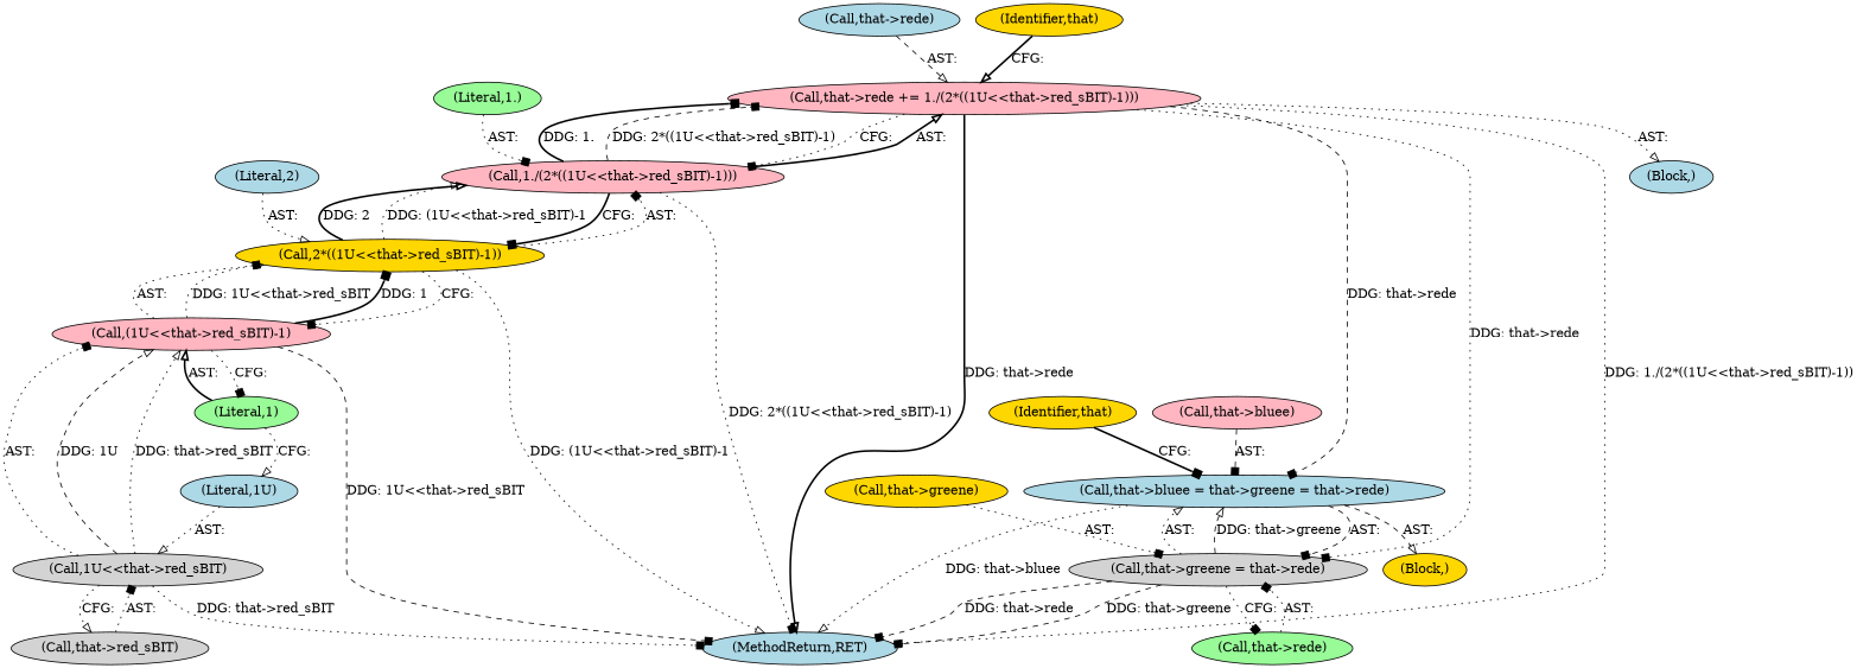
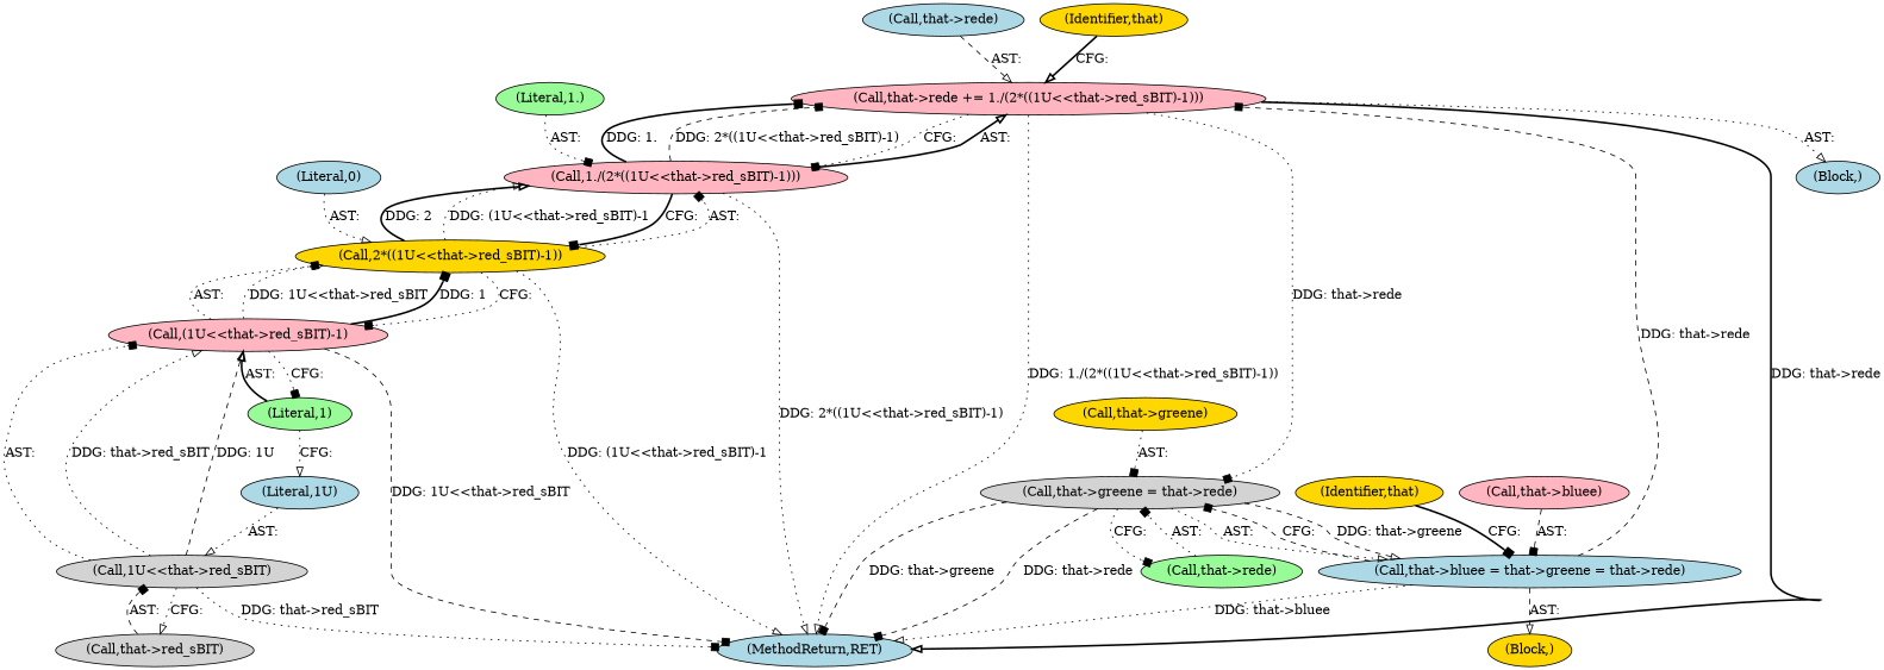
  digraph {
    node [fillcolor=lightblue style=filled]
    edge [arrowhead=box style=dotted]
    n1 [fillcolor=lightpink label="(Call,that->rede += 1./(2*((1U<<that->red_sBIT)-1)))"]
    n2 [fillcolor=lightpink label="(Call,1./(2*((1U<<that->red_sBIT)-1)))"]
    n3 [label="(Call,that->bluee = that->greene = that->rede)"]
    n4 [fillcolor=lightgrey label="(Call,that->greene = that->rede)"]
    n5 [label="(MethodReturn,RET)"]
    n6 [label="(Block,)"]
    n7 [fillcolor=gold label="(Call,2*((1U<<that->red_sBIT)-1))"]
    n8 [fillcolor=gold label="(Block,)"]
    n9 [fillcolor=palegreen label="(Call,that->rede)"]
    n10 [fillcolor=lightpink label="(Call,(1U<<that->red_sBIT)-1)"]
    n11 [fillcolor=palegreen label="(Literal,1)"]
    n12 [label="(Literal,1U)"]
    n13 [fillcolor=lightgrey label="(Call,1U<<that->red_sBIT)"]
    n14 [fillcolor=lightgrey label="(Call,that->red_sBIT)"]
    n15 [fillcolor=lightpink label="(Call,that->bluee)"]
    n16 [label="(Call,that->rede)"]
    n17 [fillcolor=gold label="(Identifier,that)"]
    n18 [fillcolor=palegreen label="(Literal,1.)"]
    n19 [fillcolor=gold label="(Identifier,that)"]
    n20 [fillcolor=gold label="(Call,that->greene)"]
-   n21 [label="(Literal,2)"]
+   n21 [label="(Literal,0)"]
    n1 -> n2 [label="CFG: "]
-   n1 -> n3 [label="DDG: that->rede" style=dashed]
+   n3 -> n1 [label="DDG: that->rede" style=dashed]
    n1 -> n4 [label="DDG: that->rede"]
    n1 -> n5 [arrowhead=onormal label="DDG: that->rede" style=bold]
    n1 -> n5 [arrowhead=onormal label="DDG: 1./(2*((1U<<that->red_sBIT)-1))"]
    n1 -> n6 [arrowhead=onormal label="AST: "]
    n2 -> n1 [arrowhead=onormal label="AST: " style=bold]
    n2 -> n1 [label="DDG: 1." style=bold]
    n2 -> n1 [label="DDG: 2*((1U<<that->red_sBIT)-1)" style=dashed]
-   n2 -> n5 [label="DDG: 2*((1U<<that->red_sBIT)-1)"]
+   n2 -> n5 [arrowhead=onormal label="DDG: 2*((1U<<that->red_sBIT)-1)"]
    n2 -> n7 [label="CFG: " style=bold]
-   n3 -> n4 [label="AST: " style=dashed]
+   n3 -> n4 [label="CFG: " style=dashed]
    n3 -> n5 [arrowhead=onormal label="DDG: that->bluee"]
    n3 -> n8 [arrowhead=onormal label="AST: " style=dashed]
    n4 -> n3 [arrowhead=onormal label="AST: "]
    n4 -> n3 [arrowhead=onormal label="DDG: that->greene" style=dashed]
    n4 -> n5 [label="DDG: that->greene" style=dashed]
    n4 -> n5 [label="DDG: that->rede" style=dashed]
    n4 -> n9 [label="CFG: "]
    n7 -> n2 [label="AST: "]
    n7 -> n2 [arrowhead=onormal label="DDG: 2" style=bold]
    n7 -> n2 [arrowhead=onormal label="DDG: (1U<<that->red_sBIT)-1"]
    n7 -> n5 [arrowhead=onormal label="DDG: (1U<<that->red_sBIT)-1"]
    n7 -> n10 [label="CFG: "]
    n9 -> n4 [label="AST: "]
    n10 -> n5 [label="DDG: 1U<<that->red_sBIT" style=dashed]
    n10 -> n7 [arrowhead=onormal label="AST: "]
    n10 -> n7 [label="DDG: 1U<<that->red_sBIT"]
    n10 -> n7 [label="DDG: 1" style=bold]
    n10 -> n11 [label="CFG: "]
    n11 -> n10 [arrowhead=onormal label="AST: " style=bold]
    n11 -> n12 [arrowhead=onormal label="CFG: "]
    n12 -> n13 [arrowhead=onormal label="AST: "]
    n13 -> n5 [label="DDG: that->red_sBIT"]
    n13 -> n10 [label="AST: "]
    n13 -> n10 [arrowhead=onormal label="DDG: 1U" style=dashed]
    n13 -> n10 [arrowhead=onormal label="DDG: that->red_sBIT"]
    n13 -> n14 [arrowhead=onormal label="CFG: "]
-   n14 -> n13 [label="AST: "]
+   n14 -> n13 [label="AST: " style=dashed]
    n15 -> n3 [label="AST: " style=dashed]
    n16 -> n1 [arrowhead=onormal label="AST: " style=dashed]
    n17 -> n3 [label="CFG: " style=bold]
    n18 -> n2 [label="AST: "]
    n19 -> n1 [arrowhead=onormal label="CFG: " style=bold]
    n20 -> n4 [label="AST: "]
    n21 -> n7 [arrowhead=onormal label="AST: "]
  }
